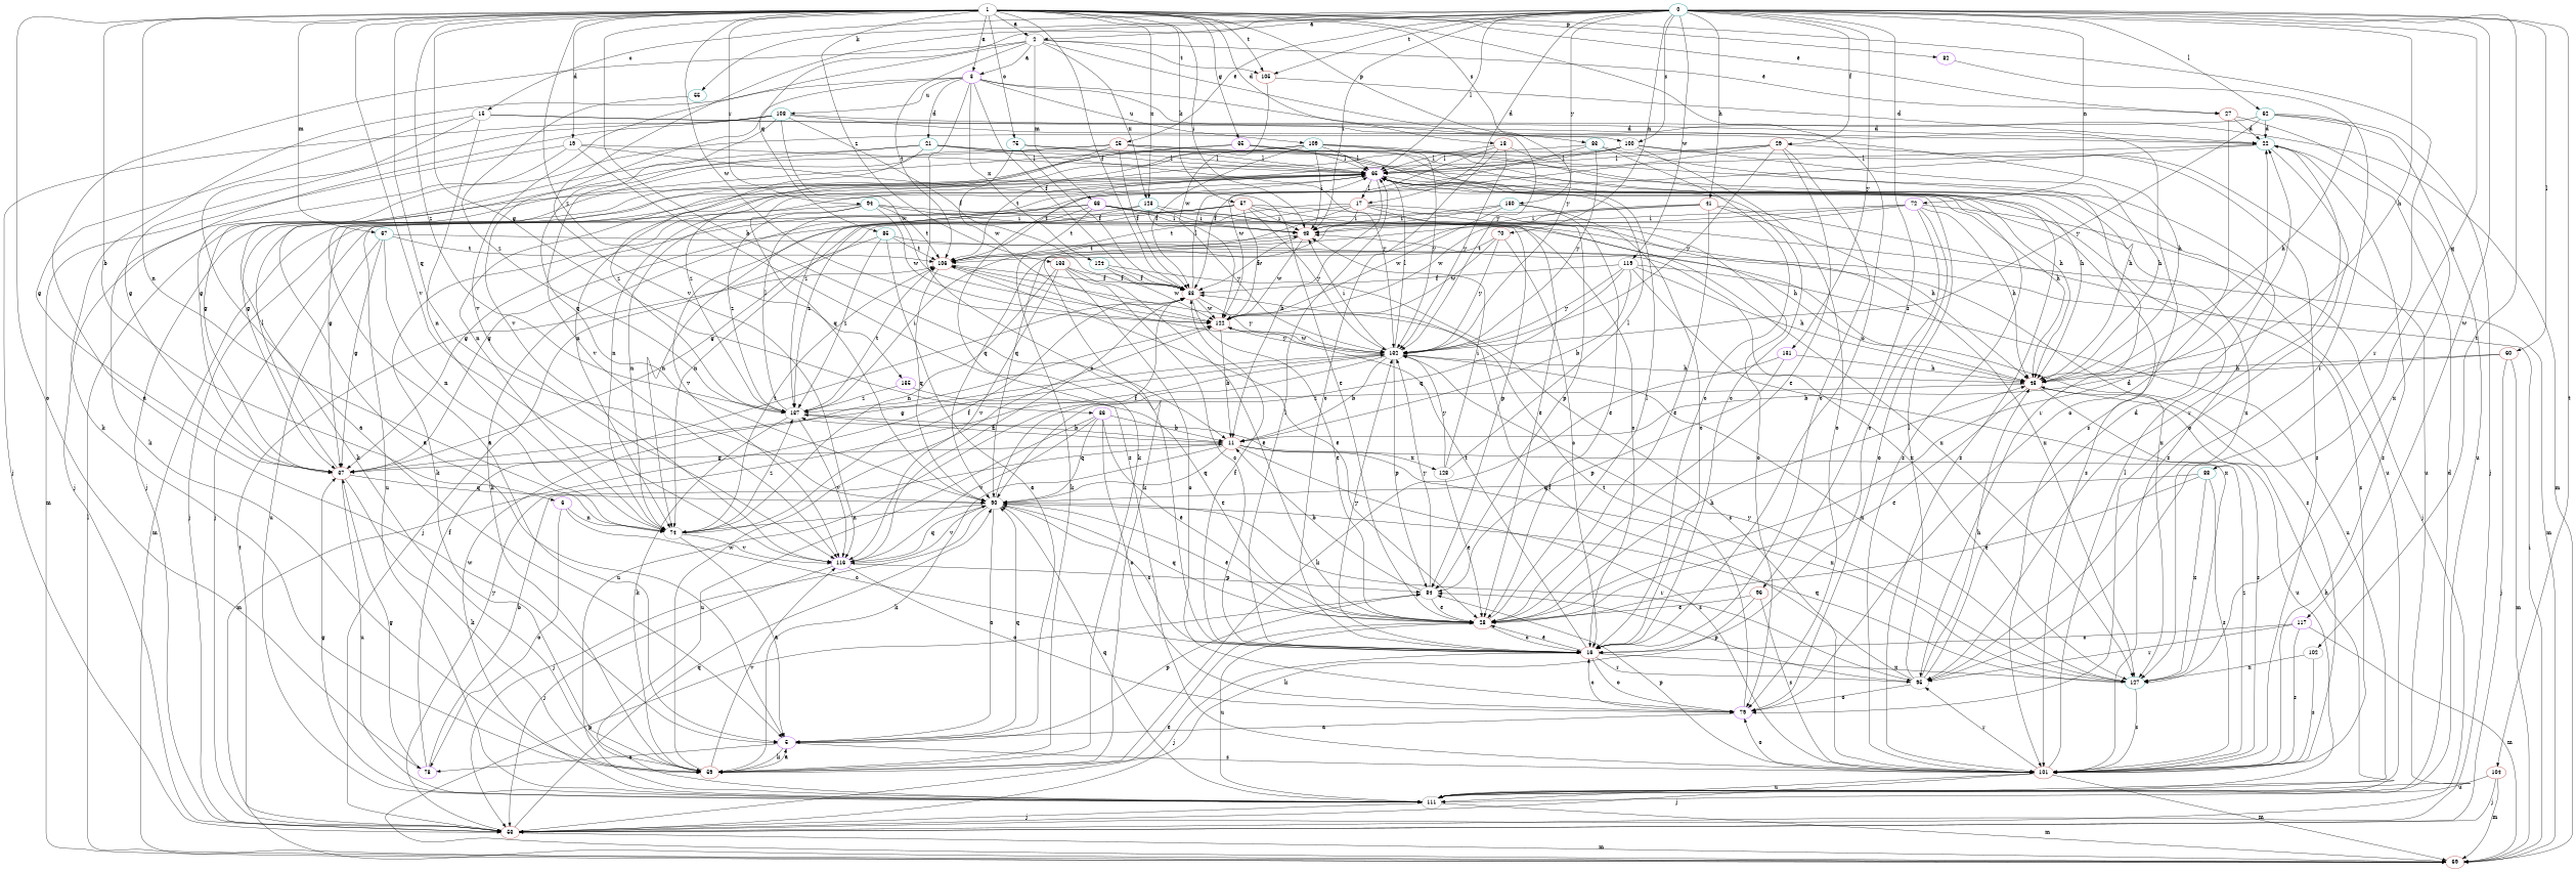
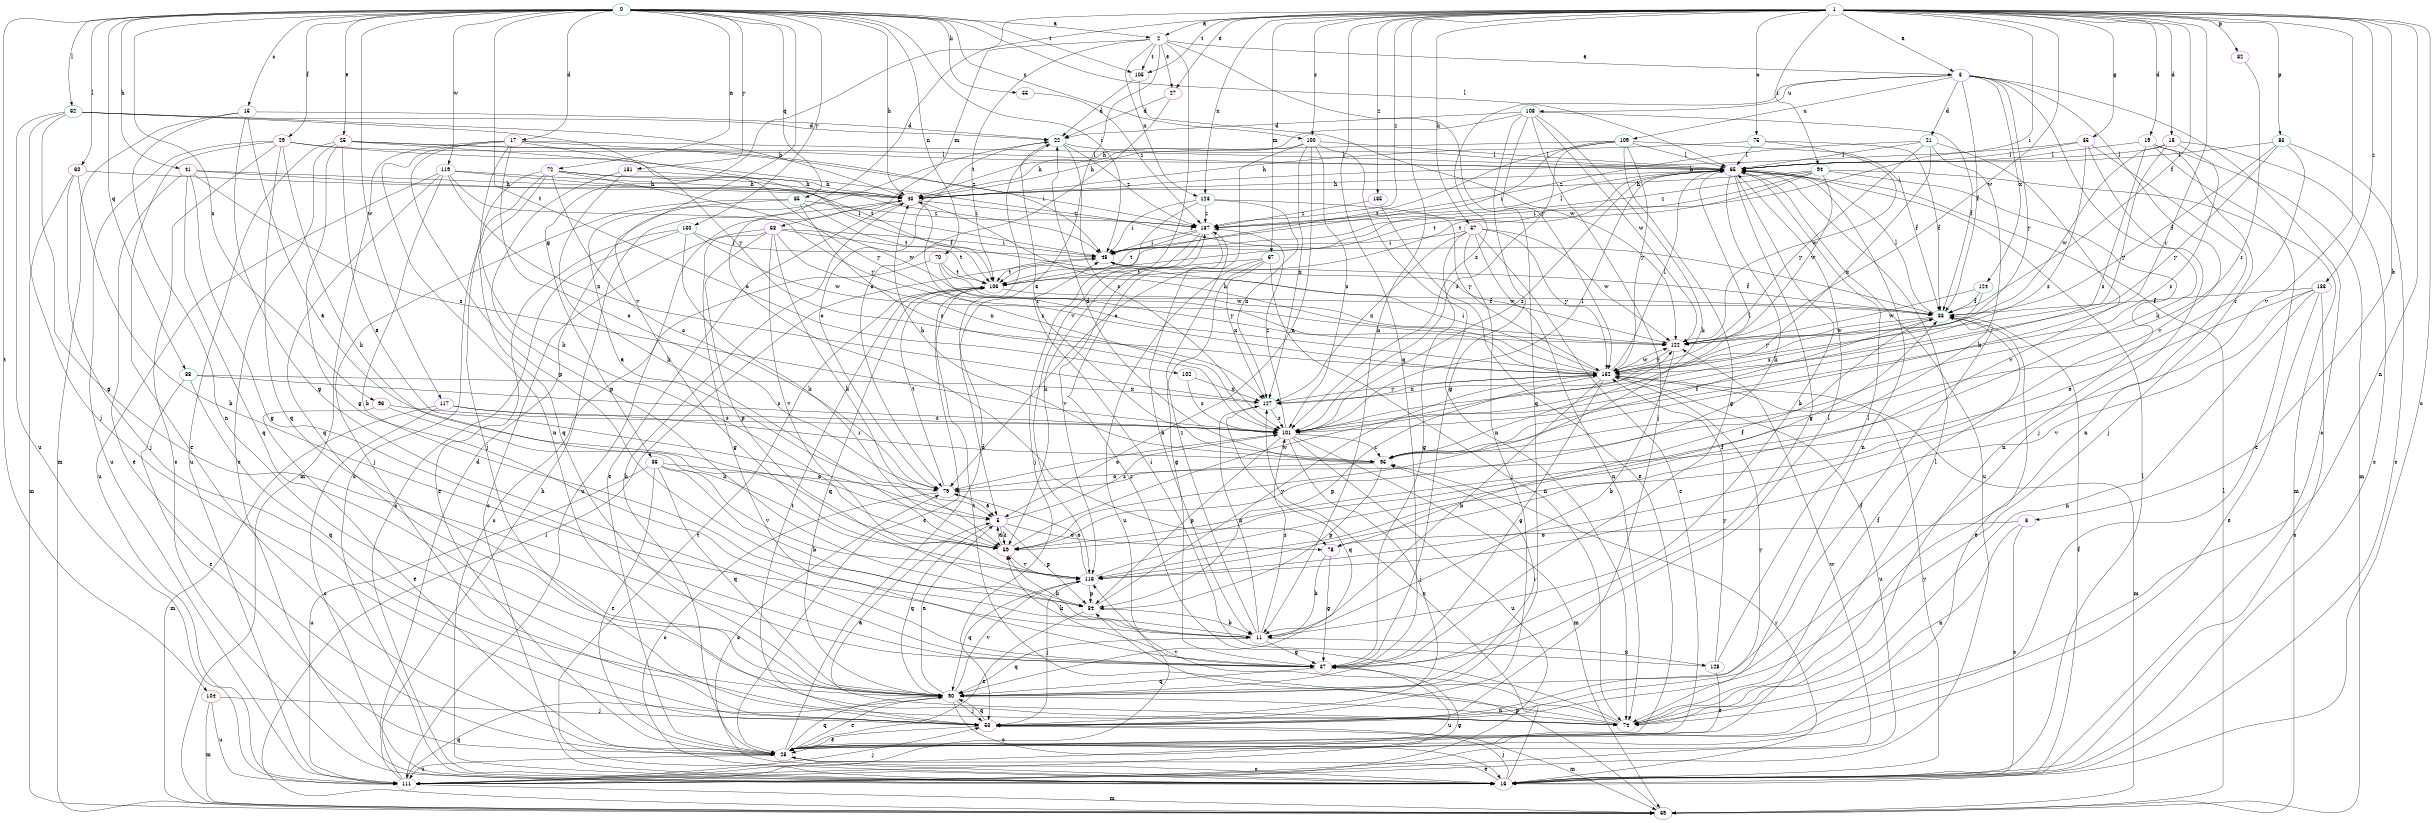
  strict digraph {
    node [color=brown]
    0 [color=teal]
    2 [color=gray40]
    15 [color=gray40]
    17
    25
    29
    41
    43
    48
    55 [color=teal]
    60
    62 [color=teal]
    65 [color=purple]
    70
    72 [color=purple]
    85 [color=teal]
    88 [color=teal]
    96
    100 [color=gray40]
    102 [color=gray40]
    104
    105
    116 [color=purple]
    117 [color=purple]
    119 [color=gray40]
    130 [color=teal]
    131 [color=purple]
    3 [color=purple]
    27
    123 [color=teal]
    5 [color=purple]
    68 [color=purple]
    106
    132 [color=gray40]
    74 [color=gray40]
    37
    22 [color=teal]
    69
    59
    84 [color=gray40]
    79 [color=purple]
    16
-   33
+   33 [color=teal]
    137 [color=gray40]
    111 [color=gray40]
    90 [color=gray40]
    28
    101
    122
    11
    53
    127 [color=teal]
    95 [color=gray40]
    1 [color=gray40]
    6 [color=purple]
    18
    19 [color=gray40]
    35 [color=purple]
    36 [color=purple]
    57
    67 [color=teal]
    75 [color=teal]
    78 [color=purple]
    82 [color=purple]
    83 [color=teal]
    94 [color=teal]
    133
    135 [color=purple]
    21 [color=teal]
    108 [color=teal]
    109 [color=teal]
    124 [color=teal]
    n73 [color=gray40 label=128]
    0 -> 2 [label=a]
    0 -> 15 [label=c]
    0 -> 17 [label=d]
    0 -> 25 [label=e]
    0 -> 29 [label=f]
    0 -> 41 [label=h]
    0 -> 43 [label=h]
    0 -> 48 [label=i]
    0 -> 55 [label=k]
    0 -> 60 [label=l]
    0 -> 62 [label=l]
    0 -> 65 [label=l]
    0 -> 70 [label=n]
    0 -> 72 [label=n]
    0 -> 85 [label=q]
    0 -> 88 [label=q]
    0 -> 96 [label=s]
    0 -> 100 [label=s]
    0 -> 102 [label=t]
    0 -> 104 [label=t]
    0 -> 105 [label=t]
    0 -> 116 [label=v]
    0 -> 117 [label=w]
    0 -> 119 [label=w]
    0 -> 130 [label=y]
    0 -> 131 [label=y]
    2 -> 105 [label=t]
    2 -> 116 [label=v]
    2 -> 3 [label=a]
    2 -> 27 [label=e]
    2 -> 123 [label=x]
    2 -> 5 [label=a]
    2 -> 68 [label=m]
    2 -> 106 [label=t]
    2 -> 132 [label=y]
    15 -> 5 [label=a]
    15 -> 74 [label=n]
    15 -> 37 [label=g]
    15 -> 22 [label=d]
    15 -> 69 [label=m]
    17 -> 48 [label=i]
-   65 -> 17 [label=l]
+   17 -> 65 [label=l]
    17 -> 106 [label=t]
    17 -> 74 [label=n]
    17 -> 69 [label=m]
    17 -> 59 [label=k]
    17 -> 84 [label=p]
    17 -> 79 [label=o]
    25 -> 65 [label=l]
    25 -> 5 [label=a]
    25 -> 37 [label=g]
    25 -> 16 [label=c]
    25 -> 33 [label=f]
    25 -> 137 [label=z]
    25 -> 111 [label=u]
    29 -> 65 [label=l]
    29 -> 132 [label=y]
    29 -> 59 [label=k]
    29 -> 16 [label=c]
    29 -> 111 [label=u]
    29 -> 90 [label=q]
    29 -> 28 [label=e]
    41 -> 43 [label=h]
    41 -> 48 [label=i]
    41 -> 37 [label=g]
    41 -> 90 [label=q]
    41 -> 28 [label=e]
    41 -> 101 [label=s]
    43 -> 137 [label=z]
    43 -> 111 [label=u]
    43 -> 28 [label=e]
    43 -> 101 [label=s]
    48 -> 106 [label=t]
    48 -> 33 [label=f]
    48 -> 122 [label=w]
    55 -> 137 [label=z]
    60 -> 43 [label=h]
    60 -> 69 [label=m]
    60 -> 11 [label=b]
    60 -> 53 [label=j]
    62 -> 43 [label=h]
    62 -> 132 [label=y]
    62 -> 37 [label=g]
    62 -> 22 [label=d]
    62 -> 111 [label=u]
    62 -> 53 [label=j]
    65 -> 43 [label=h]
    65 -> 106 [label=t]
    65 -> 74 [label=n]
    65 -> 37 [label=g]
    65 -> 59 [label=k]
    65 -> 111 [label=u]
    65 -> 101 [label=s]
    65 -> 11 [label=b]
    70 -> 106 [label=t]
    70 -> 132 [label=y]
    70 -> 16 [label=c]
    70 -> 122 [label=w]
    72 -> 43 [label=h]
    72 -> 48 [label=i]
    72 -> 79 [label=o]
    72 -> 16 [label=c]
    72 -> 90 [label=q]
    72 -> 122 [label=w]
    72 -> 53 [label=j]
    85 -> 5 [label=a]
    85 -> 106 [label=t]
    85 -> 137 [label=z]
    85 -> 101 [label=s]
    85 -> 53 [label=j]
    88 -> 90 [label=q]
    88 -> 28 [label=e]
    88 -> 101 [label=s]
    88 -> 127 [label=x]
    96 -> 59 [label=k]
    96 -> 28 [label=e]
    96 -> 101 [label=s]
    100 -> 43 [label=h]
    100 -> 65 [label=l]
    100 -> 5 [label=a]
    100 -> 74 [label=n]
    100 -> 79 [label=o]
    100 -> 101 [label=s]
-   27 -> 127 [label=x]
+   100 -> 127 [label=x]
    102 -> 101 [label=s]
    102 -> 127 [label=x]
    104 -> 69 [label=m]
    104 -> 111 [label=u]
    104 -> 53 [label=j]
    105 -> 22 [label=d]
    105 -> 122 [label=w]
    116 -> 84 [label=p]
    116 -> 79 [label=o]
    116 -> 33 [label=f]
    116 -> 90 [label=q]
    116 -> 53 [label=j]
    117 -> 69 [label=m]
    117 -> 16 [label=c]
    117 -> 101 [label=s]
    117 -> 95 [label=r]
    119 -> 43 [label=h]
    119 -> 132 [label=y]
    119 -> 33 [label=f]
    119 -> 111 [label=u]
    119 -> 90 [label=q]
    119 -> 11 [label=b]
    119 -> 127 [label=x]
    130 -> 48 [label=i]
    130 -> 59 [label=k]
    130 -> 16 [label=c]
    130 -> 28 [label=e]
    130 -> 122 [label=w]
    131 -> 43 [label=h]
    131 -> 59 [label=k]
    131 -> 84 [label=p]
    3 -> 116 [label=v]
    3 -> 132 [label=y]
    3 -> 59 [label=k]
    3 -> 16 [label=c]
    3 -> 33 [label=f]
    3 -> 101 [label=s]
    3 -> 21 [label=d]
    3 -> 108 [label=u]
    3 -> 109 [label=u]
    3 -> 124 [label=x]
    27 -> 22 [label=d]
    27 -> 79 [label=o]
    123 -> 48 [label=i]
    123 -> 132 [label=y]
    123 -> 137 [label=z]
    123 -> 53 [label=j]
    123 -> 127 [label=x]
    5 -> 59 [label=k]
    5 -> 84 [label=p]
    5 -> 90 [label=q]
    5 -> 101 [label=s]
    5 -> 78 [label=o]
    68 -> 48 [label=i]
    68 -> 116 [label=v]
    68 -> 106 [label=t]
    68 -> 37 [label=g]
    68 -> 59 [label=k]
    68 -> 84 [label=p]
    68 -> 16 [label=c]
    68 -> 127 [label=x]
    106 -> 33 [label=f]
    106 -> 90 [label=q]
    106 -> 28 [label=e]
    132 -> 43 [label=h]
    132 -> 48 [label=i]
    132 -> 65 [label=l]
    132 -> 37 [label=g]
    132 -> 69 [label=m]
    132 -> 84 [label=p]
    132 -> 111 [label=u]
    132 -> 122 [label=w]
    132 -> 11 [label=b]
    132 -> 127 [label=x]
    74 -> 116 [label=v]
    74 -> 5 [label=a]
    74 -> 106 [label=t]
    74 -> 33 [label=f]
    74 -> 137 [label=z]
    37 -> 65 [label=l]
    37 -> 59 [label=k]
    37 -> 111 [label=u]
    37 -> 90 [label=q]
    22 -> 65 [label=l]
    22 -> 79 [label=o]
    22 -> 137 [label=z]
    22 -> 101 [label=s]
    22 -> 95 [label=r]
    69 -> 48 [label=i]
    69 -> 65 [label=l]
    69 -> 84 [label=p]
    59 -> 116 [label=v]
    59 -> 5 [label=a]
    59 -> 122 [label=w]
    84 -> 132 [label=y]
    84 -> 28 [label=e]
    84 -> 11 [label=b]
    79 -> 5 [label=a]
    79 -> 106 [label=t]
    79 -> 16 [label=c]
    16 -> 65 [label=l]
    16 -> 106 [label=t]
    16 -> 132 [label=y]
    16 -> 79 [label=o]
    16 -> 33 [label=f]
    16 -> 28 [label=e]
    16 -> 53 [label=j]
    16 -> 127 [label=x]
    16 -> 95 [label=r]
    33 -> 65 [label=l]
    33 -> 132 [label=y]
    33 -> 28 [label=e]
    33 -> 122 [label=w]
    137 -> 48 [label=i]
    137 -> 65 [label=l]
    137 -> 116 [label=v]
    137 -> 106 [label=t]
    137 -> 59 [label=k]
    137 -> 11 [label=b]
    111 -> 43 [label=h]
    111 -> 37 [label=g]
    111 -> 22 [label=d]
    111 -> 69 [label=m]
    111 -> 90 [label=q]
    111 -> 122 [label=w]
    111 -> 53 [label=j]
    90 -> 116 [label=v]
    90 -> 5 [label=a]
    90 -> 74 [label=n]
    90 -> 16 [label=c]
    90 -> 33 [label=f]
    90 -> 28 [label=e]
    90 -> 53 [label=j]
    90 -> 95 [label=r]
    28 -> 43 [label=h]
    28 -> 65 [label=l]
    28 -> 22 [label=d]
    28 -> 16 [label=c]
    28 -> 111 [label=u]
    28 -> 90 [label=q]
    101 -> 65 [label=l]
    101 -> 69 [label=m]
    101 -> 84 [label=p]
    101 -> 79 [label=o]
    101 -> 137 [label=z]
    101 -> 111 [label=u]
    101 -> 53 [label=j]
    101 -> 95 [label=r]
    122 -> 132 [label=y]
    122 -> 11 [label=b]
    11 -> 37 [label=g]
    11 -> 59 [label=k]
    11 -> 137 [label=z]
    11 -> 90 [label=q]
    11 -> 101 [label=s]
    11 -> 127 [label=x]
    11 -> n73 [label=x]
    53 -> 106 [label=t]
    53 -> 132 [label=y]
    53 -> 69 [label=m]
    53 -> 90 [label=q]
    53 -> 28 [label=e]
    127 -> 132 [label=y]
    127 -> 90 [label=q]
    127 -> 101 [label=s]
    95 -> 43 [label=h]
    95 -> 65 [label=l]
    95 -> 22 [label=d]
    95 -> 84 [label=p]
    95 -> 79 [label=o]
    95 -> 33 [label=f]
    1 -> 2 [label=a]
    1 -> 48 [label=i]
    1 -> 100 [label=s]
    1 -> 105 [label=t]
    1 -> 116 [label=v]
    1 -> 3 [label=a]
    1 -> 27 [label=e]
    1 -> 123 [label=x]
    1 -> 74 [label=n]
    1 -> 16 [label=c]
    1 -> 33 [label=f]
    1 -> 137 [label=z]
    1 -> 90 [label=q]
    1 -> 122 [label=w]
    1 -> 11 [label=b]
    1 -> 95 [label=r]
    1 -> 6 [label=b]
    1 -> 18 [label=d]
    1 -> 19 [label=d]
    1 -> 35 [label=g]
    1 -> 36 [label=g]
    1 -> 57 [label=k]
    1 -> 67 [label=m]
    1 -> 75 [label=o]
    1 -> 78 [label=o]
    1 -> 82 [label=p]
    1 -> 83 [label=p]
    1 -> 94 [label=r]
    1 -> 133 [label=z]
    1 -> 135 [label=z]
    6 -> 74 [label=n]
    6 -> 16 [label=c]
    6 -> 78 [label=o]
    18 -> 65 [label=l]
    18 -> 132 [label=y]
    18 -> 16 [label=c]
    18 -> 101 [label=s]
    18 -> 122 [label=w]
    19 -> 65 [label=l]
    19 -> 69 [label=m]
    19 -> 28 [label=e]
    19 -> 101 [label=s]
    19 -> 53 [label=j]
    35 -> 43 [label=h]
    35 -> 65 [label=l]
    35 -> 74 [label=n]
    35 -> 101 [label=s]
    35 -> 53 [label=j]
    36 -> 116 [label=v]
    36 -> 79 [label=o]
    36 -> 111 [label=u]
    36 -> 90 [label=q]
    36 -> 28 [label=e]
    36 -> 11 [label=b]
    57 -> 48 [label=i]
    57 -> 132 [label=y]
    57 -> 74 [label=n]
    57 -> 37 [label=g]
    57 -> 28 [label=e]
    57 -> 122 [label=w]
    57 -> 53 [label=j]
    57 -> 127 [label=x]
    67 -> 106 [label=t]
    67 -> 74 [label=n]
    67 -> 37 [label=g]
    67 -> 111 [label=u]
    67 -> 127 [label=x]
    75 -> 43 [label=h]
    75 -> 65 [label=l]
    75 -> 33 [label=f]
    75 -> 122 [label=w]
    78 -> 37 [label=g]
    78 -> 33 [label=f]
    78 -> 11 [label=b]
    82 -> 95 [label=r]
    83 -> 65 [label=l]
    83 -> 132 [label=y]
    83 -> 16 [label=c]
    83 -> 33 [label=f]
    83 -> 95 [label=r]
    94 -> 43 [label=h]
    94 -> 48 [label=i]
    94 -> 106 [label=t]
    94 -> 74 [label=n]
    94 -> 69 [label=m]
    94 -> 137 [label=z]
    94 -> 122 [label=w]
    133 -> 116 [label=v]
    133 -> 74 [label=n]
    133 -> 79 [label=o]
    133 -> 16 [label=c]
    133 -> 33 [label=f]
    133 -> 28 [label=e]
    135 -> 137 [label=z]
    135 -> 28 [label=e]
    21 -> 65 [label=l]
    21 -> 116 [label=v]
    21 -> 132 [label=y]
    21 -> 59 [label=k]
    21 -> 137 [label=z]
    21 -> 127 [label=x]
    108 -> 43 [label=h]
    108 -> 37 [label=g]
    108 -> 22 [label=d]
    108 -> 59 [label=k]
    108 -> 33 [label=f]
    108 -> 90 [label=q]
    108 -> 122 [label=w]
    108 -> 53 [label=j]
    109 -> 43 [label=h]
    109 -> 48 [label=i]
    109 -> 65 [label=l]
    109 -> 106 [label=t]
    109 -> 132 [label=y]
    109 -> 37 [label=g]
    109 -> 33 [label=f]
    109 -> 101 [label=s]
    124 -> 33 [label=f]
    124 -> 101 [label=s]
    124 -> 122 [label=w]
    n73 -> 48 [label=i]
    n73 -> 65 [label=l]
    n73 -> 132 [label=y]
    n73 -> 28 [label=e]
  }
